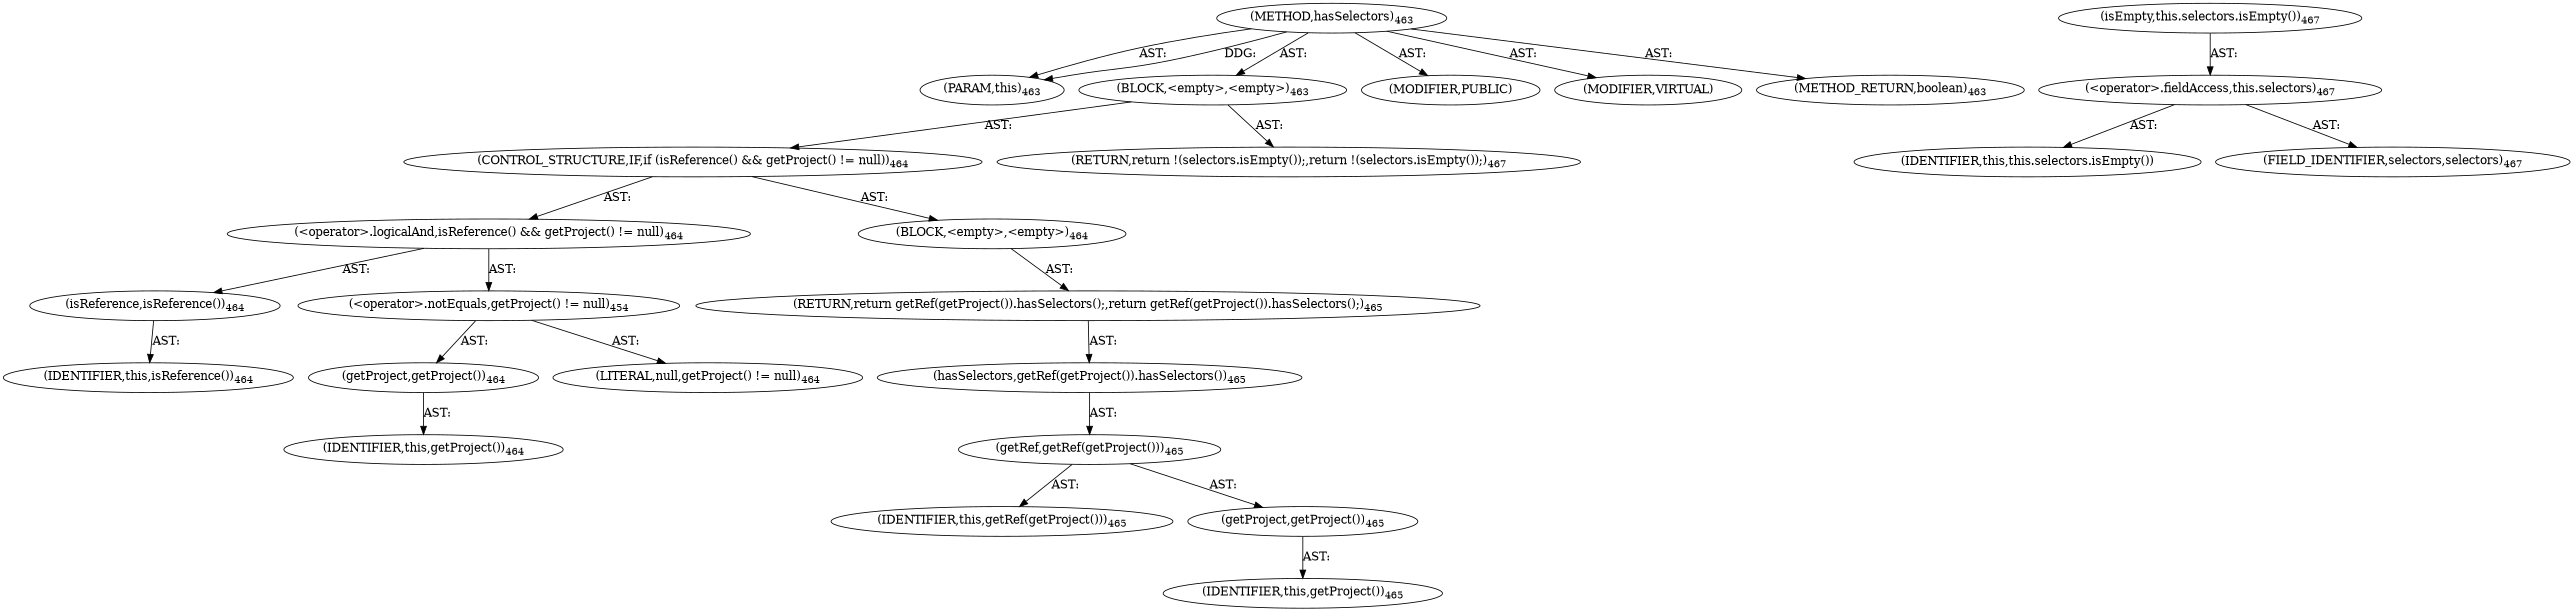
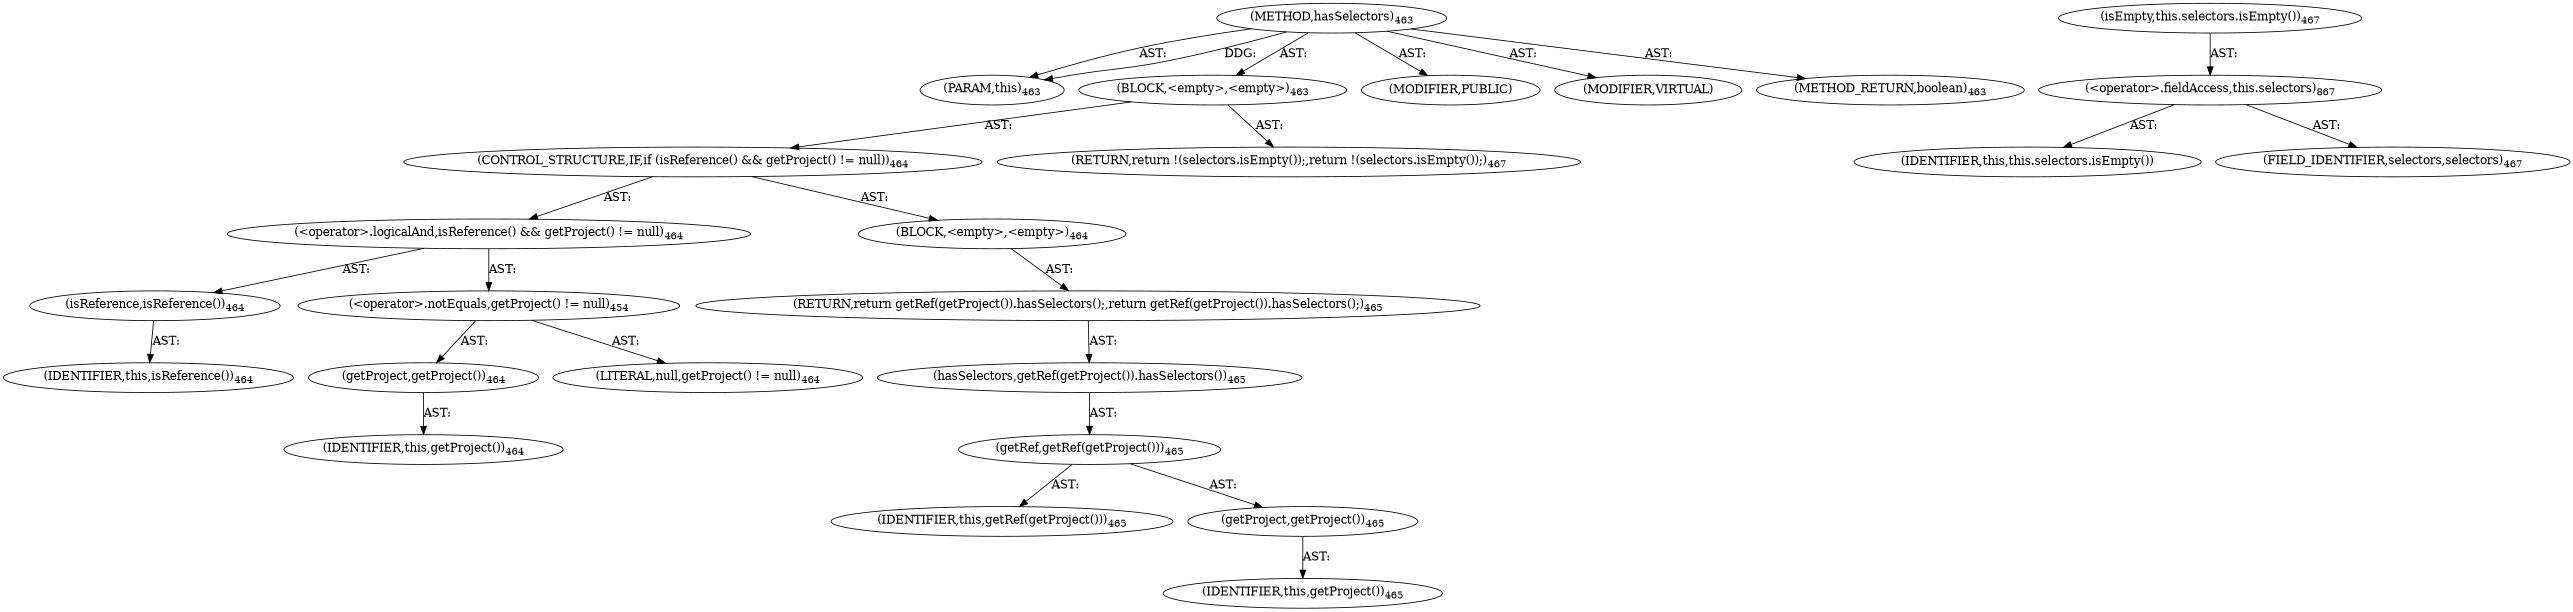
  digraph {
    n1 [label=<(METHOD,hasSelectors)<SUB>463</SUB>>]
    n2 [label=<(PARAM,this)<SUB>463</SUB>>]
    n3 [label=<(BLOCK,&lt;empty&gt;,&lt;empty&gt;)<SUB>463</SUB>>]
    n4 [label=<(MODIFIER,PUBLIC)>]
    n5 [label=<(MODIFIER,VIRTUAL)>]
    n6 [label=<(METHOD_RETURN,boolean)<SUB>463</SUB>>]
    n7 [label=<(CONTROL_STRUCTURE,IF,if (isReference() &amp;&amp; getProject() != null))<SUB>464</SUB>>]
    n8 [label=<(RETURN,return !(selectors.isEmpty());,return !(selectors.isEmpty());)<SUB>467</SUB>>]
    n9 [label=<(&lt;operator&gt;.logicalAnd,isReference() &amp;&amp; getProject() != null)<SUB>464</SUB>>]
    n10 [label=<(BLOCK,&lt;empty&gt;,&lt;empty&gt;)<SUB>464</SUB>>]
    n11 [label=<(isReference,isReference())<SUB>464</SUB>>]
    n12 [label=<(&lt;operator&gt;.notEquals,getProject() != null)<SUB>454</SUB>>]
    n13 [label=<(RETURN,return getRef(getProject()).hasSelectors();,return getRef(getProject()).hasSelectors();)<SUB>465</SUB>>]
    n14 [label=<(IDENTIFIER,this,isReference())<SUB>464</SUB>>]
    n15 [label=<(getProject,getProject())<SUB>464</SUB>>]
    n16 [label=<(LITERAL,null,getProject() != null)<SUB>464</SUB>>]
    n17 [label=<(IDENTIFIER,this,getProject())<SUB>464</SUB>>]
    n18 [label=<(hasSelectors,getRef(getProject()).hasSelectors())<SUB>465</SUB>>]
    n19 [label=<(getRef,getRef(getProject()))<SUB>465</SUB>>]
    n20 [label=<(IDENTIFIER,this,getRef(getProject()))<SUB>465</SUB>>]
    n21 [label=<(getProject,getProject())<SUB>465</SUB>>]
    n22 [label=<(IDENTIFIER,this,getProject())<SUB>465</SUB>>]
    n23 [label=<(isEmpty,this.selectors.isEmpty())<SUB>467</SUB>>]
-   n24 [label=<(&lt;operator&gt;.fieldAccess,this.selectors)<SUB>467</SUB>>]
+   n24 [label=<(&lt;operator&gt;.fieldAccess,this.selectors)<SUB>867</SUB>>]
    n25 [label=<(IDENTIFIER,this,this.selectors.isEmpty())>]
    n26 [label=<(FIELD_IDENTIFIER,selectors,selectors)<SUB>467</SUB>>]
    n1 -> n2 [label="AST: "]
    n1 -> n2 [label="DDG: "]
    n1 -> n3 [label="AST: "]
    n1 -> n4 [label="AST: "]
    n1 -> n5 [label="AST: "]
    n1 -> n6 [label="AST: "]
    n3 -> n7 [label="AST: "]
    n3 -> n8 [label="AST: "]
    n7 -> n9 [label="AST: "]
    n7 -> n10 [label="AST: "]
    n9 -> n11 [label="AST: "]
    n9 -> n12 [label="AST: "]
    n10 -> n13 [label="AST: "]
    n11 -> n14 [label="AST: "]
    n12 -> n15 [label="AST: "]
    n12 -> n16 [label="AST: "]
    n13 -> n18 [label="AST: "]
    n15 -> n17 [label="AST: "]
    n18 -> n19 [label="AST: "]
    n19 -> n20 [label="AST: "]
    n19 -> n21 [label="AST: "]
    n21 -> n22 [label="AST: "]
    n23 -> n24 [label="AST: "]
    n24 -> n25 [label="AST: "]
    n24 -> n26 [label="AST: "]
  }
